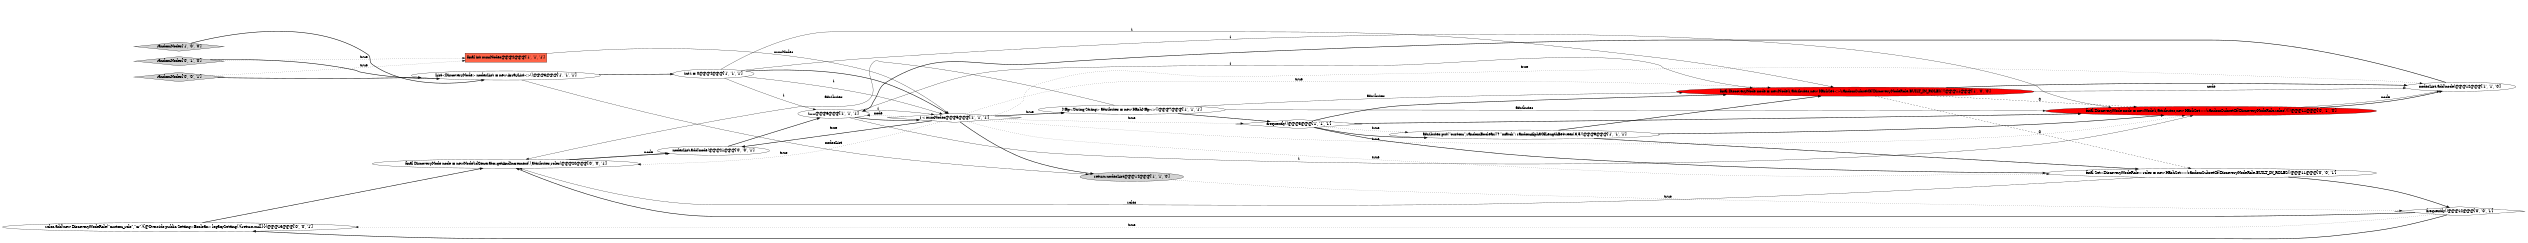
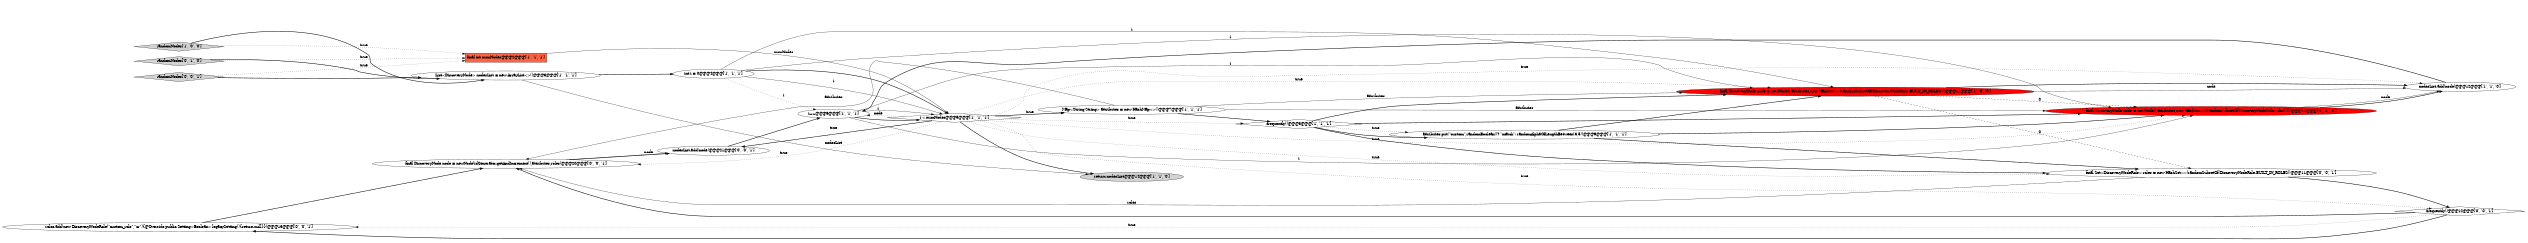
  digraph {
    rankdir=LR
    node [fillcolor=white shape=ellipse style=filled]
    edge [style=bold]
    n1 [label="roles.add(new DiscoveryNodeRole(\"custom_role\",\"cr\"){@Override public Setting<Boolean> legacySetting(){return null}})@@@13@@@['0', '0', '1']"]
    n2 [label="final DiscoveryNode node = newNode(idGenerator.getAndIncrement(),attributes,roles)@@@20@@@['0', '0', '1']"]
    n3 [label="nodesList.add(node)@@@21@@@['0', '0', '1']"]
    n4 [fillcolor=red label="final DiscoveryNode node = newNode(i,attributes,new HashSet<>(randomSubsetOf(DiscoveryNodeRole.BUILT_IN_ROLES)))@@@11@@@['1', '0', '0']"]
    n5 [label="nodesList.add(node)@@@12@@@['1', '1', '0']"]
    n6 [label="final Set<DiscoveryNodeRole> roles = new HashSet<>(randomSubsetOf(DiscoveryNodeRole.BUILT_IN_ROLES))@@@11@@@['0', '0', '1']"]
    n7 [fillcolor=red label="final DiscoveryNode node = newNode(i,attributes,new HashSet<>(randomSubsetOf(DiscoveryNodeRole.roles())))@@@11@@@['0', '1', '0']"]
    n8 [label="i++@@@6@@@['1', '1', '1']"]
    n9 [label="frequently()@@@12@@@['0', '0', '1']" shape=diamond]
    n10 [label="i < numNodes@@@5@@@['1', '1', '1']" shape=diamond]
    n11 [fillcolor=tomato label="final int numNodes@@@2@@@['1', '1', '1']" shape=box]
    n12 [fillcolor=lightgray label="return nodesList@@@14@@@['1', '1', '0']"]
    n13 [label="frequently()@@@8@@@['1', '1', '1']" shape=diamond]
    n14 [label="Map<String,String> attributes = new HashMap<>()@@@7@@@['1', '1', '1']"]
    n15 [fillcolor=lightgray label="randomNodes['1', '0', '0']" shape=diamond]
    n16 [label="List<DiscoveryNode> nodesList = new ArrayList<>()@@@3@@@['1', '1', '1']"]
    n17 [label="int i = 0@@@4@@@['1', '1', '1']"]
    n18 [label="attributes.put(\"custom\",randomBoolean()? \"match\": randomAlphaOfLengthBetween(3,5))@@@9@@@['1', '1', '1']"]
    n19 [fillcolor=lightgray label="randomNodes['0', '1', '0']" shape=diamond]
    n20 [fillcolor=lightgray label="randomNodes['0', '0', '1']" shape=diamond]
    n1 -> n2
    n2 -> n3
    n2 -> n3 [label="node" style=solid]
    n3 -> n8
    n4 -> n5 [label="node" style=solid]
    n4 -> n5
    n4 -> n6 [label=0 style=dashed]
    n4 -> n7 [label=0 style=dashed]
    n5 -> n8
    n6 -> n2 [label=roles style=solid]
    n6 -> n9
    n7 -> n5 [label="node" style=solid]
    n7 -> n5
    n8 -> n4 [label=i style=solid]
    n8 -> n7 [label=i style=solid]
    n8 -> n10
    n8 -> n10 [label=i style=solid]
    n9 -> n1 [label=true style=dotted]
    n9 -> n1
    n9 -> n2
    n10 -> n2 [label=true style=dotted]
    n10 -> n3 [label=true]
    n10 -> n4 [label=true style=dotted]
    n10 -> n5 [label=true style=dotted]
    n10 -> n6 [label=true style=dotted]
    n10 -> n7 [label=true style=dotted]
    n10 -> n8 [label="node" style=dotted]
-   n12 -> n9 [label=true style=dotted]
+   n10 -> n9 [label=true style=dotted]
    n10 -> n12
    n10 -> n13 [label=true style=dotted]
    n10 -> n14
    n10 -> n14 [label=true style=dotted]
    n11 -> n10 [label=numNodes style=solid]
    n13 -> n4
    n13 -> n6
    n13 -> n7
    n13 -> n18
    n13 -> n18 [label=true style=dotted]
    n14 -> n2 [label=attributes style=solid]
    n14 -> n4 [label=attributes style=solid]
    n14 -> n7 [label=attributes style=solid]
    n14 -> n13
+   n15 -> n11 [label=true style=dotted]
    n15 -> n16
    n16 -> n12 [label=nodesList style=solid]
    n16 -> n17
    n17 -> n4 [label=i style=solid]
    n17 -> n7 [label=i style=solid]
-   n17 -> n8 [label=i style=solid]
+   n17 -> n8 [label=i style=dotted]
    n17 -> n10 [label=i style=solid]
    n17 -> n10
    n18 -> n4
    n18 -> n6
    n18 -> n7
    n19 -> n11 [label=true style=dotted]
    n19 -> n16
    n20 -> n11 [label=true style=dotted]
    n20 -> n16
  }
